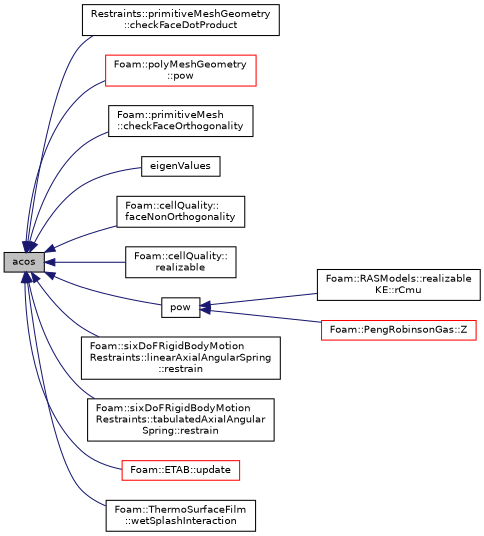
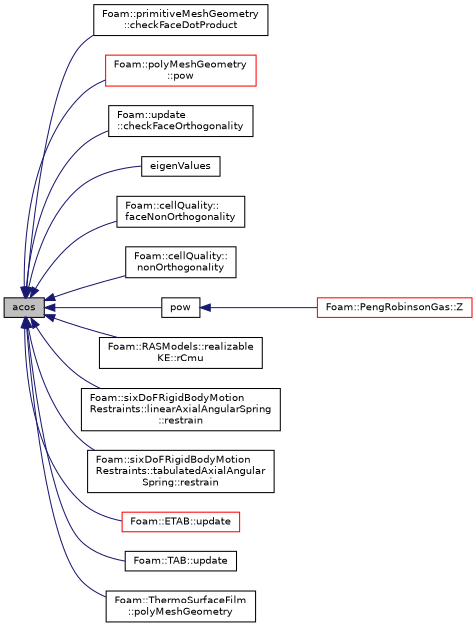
  digraph {
    rankdir=LR
    node [color=black fontname=Helvetica fontsize=10 shape=record]
    edge [color=midnightblue dir=back fontname=Helvetica fontsize=10 labelfontname=Helvetica labelfontsize=10 style=solid]
    n1 [fillcolor=grey75 fontcolor=black height=0.2 label=acos style=filled width=0.4]
-   n2 [height=0.2 label="Restraints::primitiveMeshGeometry\l::checkFaceDotProduct" width=0.4]
+   n2 [height=0.2 label="Foam::primitiveMeshGeometry\l::checkFaceDotProduct" width=0.4]
    n3 [color=red height=0.2 label="Foam::polyMeshGeometry\l::pow" width=0.4]
-   n4 [height=0.2 label="Foam::primitiveMesh\l::checkFaceOrthogonality" width=0.4]
+   n4 [height=0.2 label="Foam::update\l::checkFaceOrthogonality" width=0.4]
    n5 [height=0.2 label=eigenValues width=0.4]
    n6 [height=0.2 label="Foam::cellQuality::\lfaceNonOrthogonality" width=0.4]
-   n7 [height=0.2 label="Foam::cellQuality::\lrealizable" width=0.4]
+   n7 [height=0.2 label="Foam::cellQuality::\lnonOrthogonality" width=0.4]
    n8 [height=0.2 label=pow width=0.4]
    n9 [height=0.2 label="Foam::RASModels::realizable\lKE::rCmu" width=0.4]
    n10 [height=0.2 label="Foam::sixDoFRigidBodyMotion\lRestraints::linearAxialAngularSpring\l::restrain" width=0.4]
    n11 [height=0.2 label="Foam::sixDoFRigidBodyMotion\lRestraints::tabulatedAxialAngular\lSpring::restrain" width=0.4]
    n12 [color=red height=0.2 label="Foam::ETAB::update" width=0.4]
-   n14 [height=0.2 label="Foam::ThermoSurfaceFilm\l::wetSplashInteraction" width=0.4]
+   n13 [height=0.2 label="Foam::TAB::update" width=0.4]
+   n14 [height=0.2 label="Foam::ThermoSurfaceFilm\l::polyMeshGeometry" width=0.4]
    n15 [color=red height=0.2 label="Foam::PengRobinsonGas::Z" width=0.4]
    n1 -> n2
    n1 -> n3
    n1 -> n4
    n1 -> n5
    n1 -> n6
    n1 -> n7
    n1 -> n8
-   n8 -> n9
+   n1 -> n9
    n1 -> n10
    n1 -> n11
    n1 -> n12
+   n1 -> n13
    n1 -> n14
    n8 -> n15
  }
